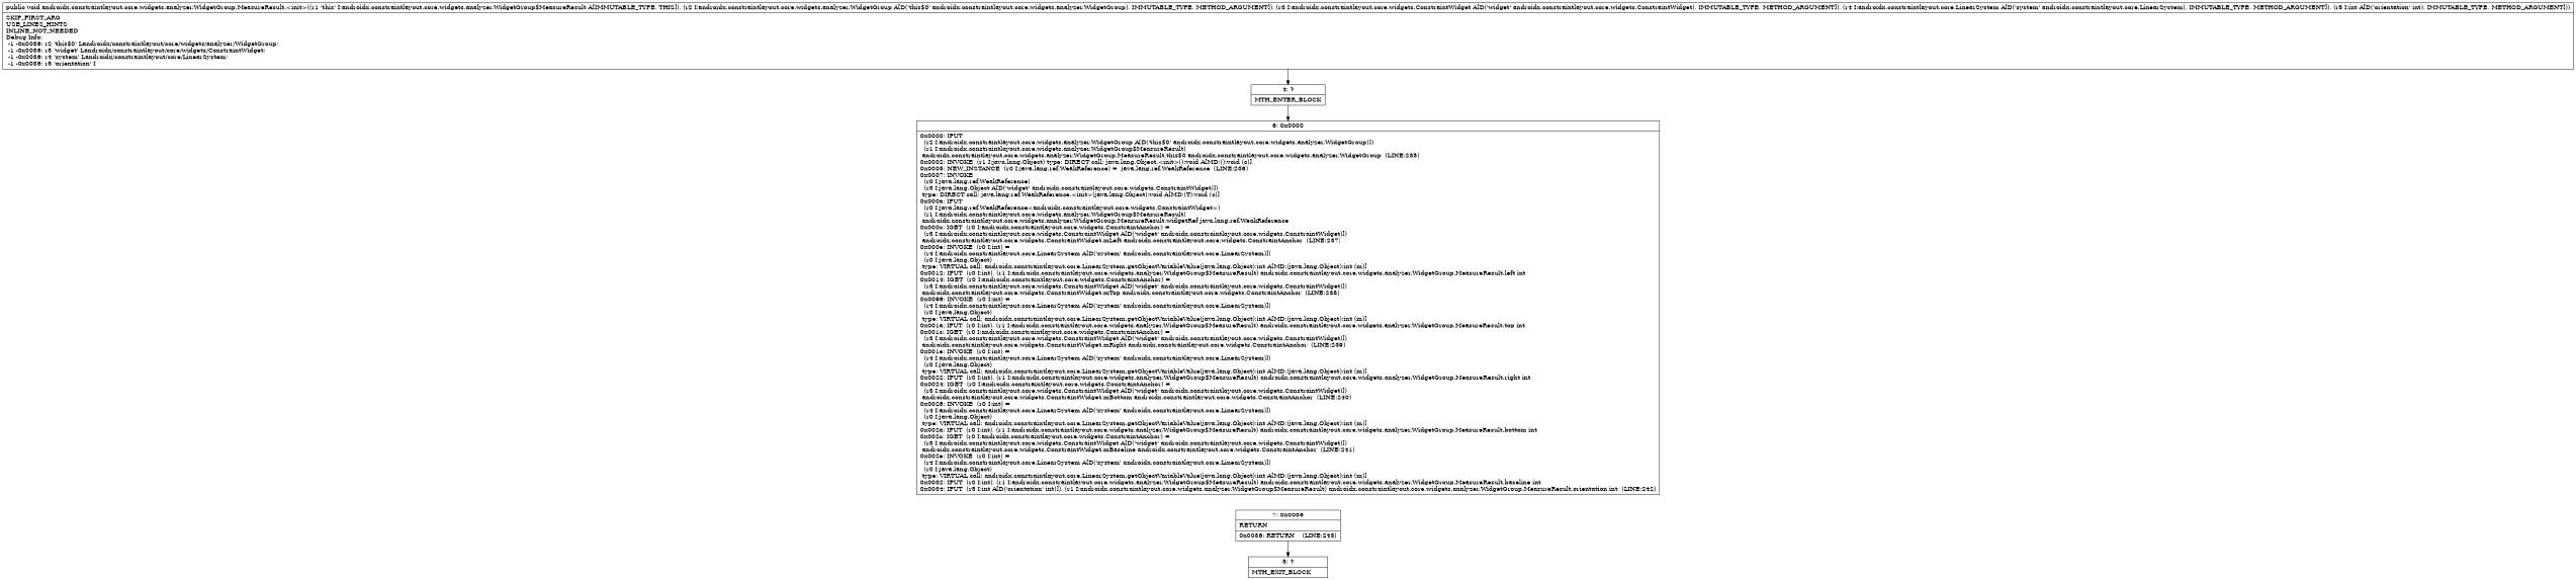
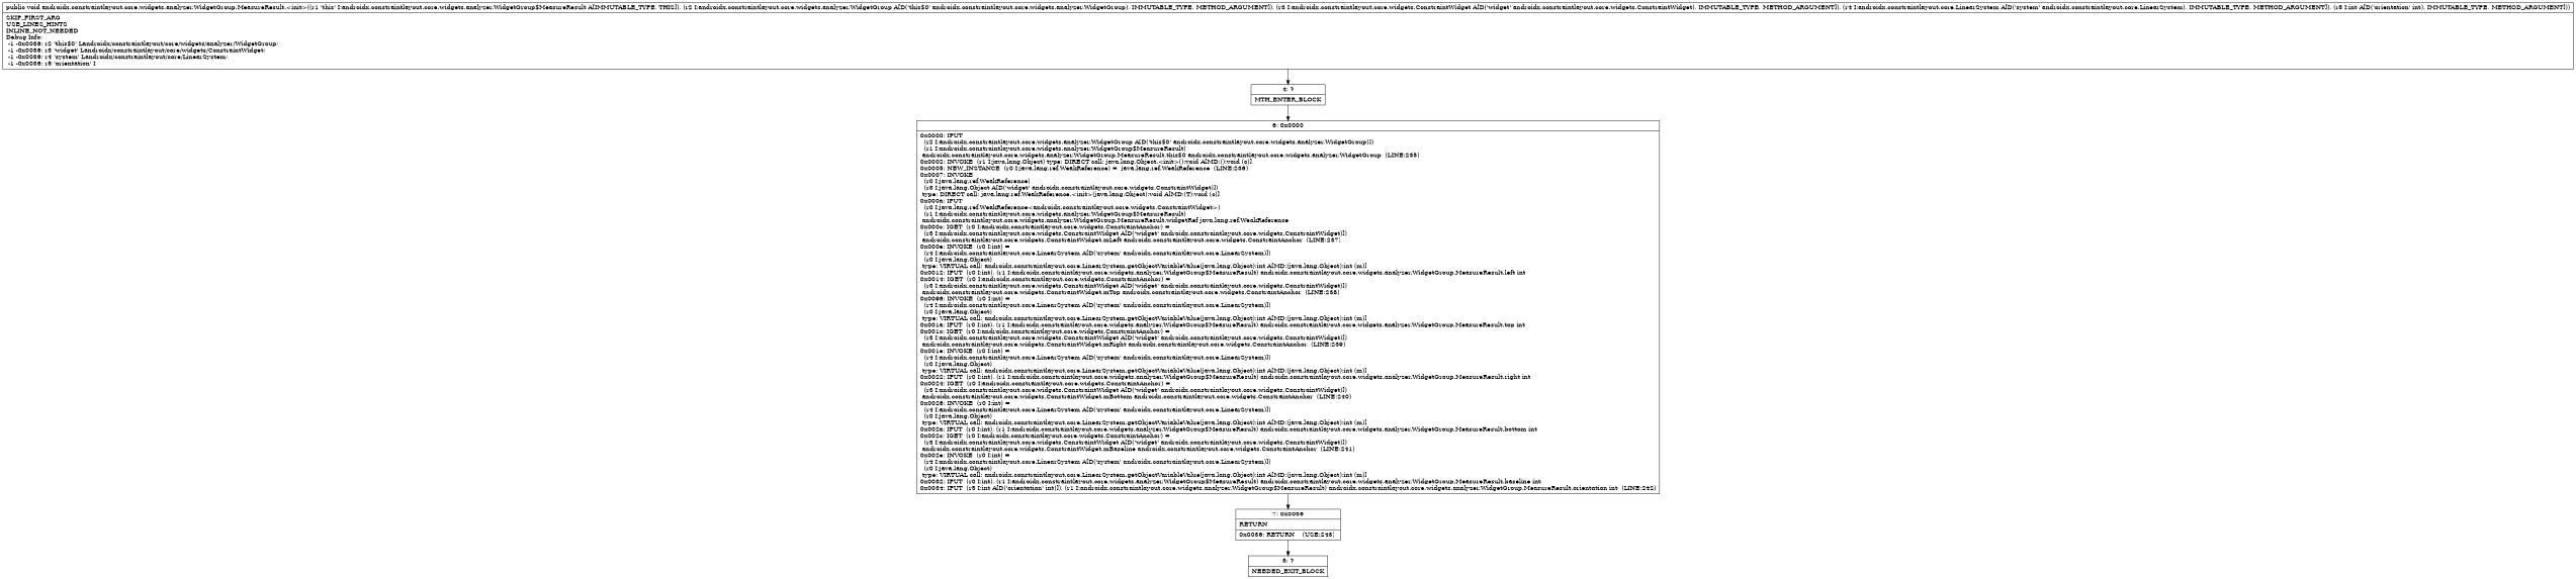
  digraph {
    node [shape=record]
    n1 [label="{4\:\ ?|MTH_ENTER_BLOCK\l}"]
    n2 [label="{6\:\ 0x0000|0x0000: IPUT  \l  (r2 I:androidx.constraintlayout.core.widgets.analyzer.WidgetGroup A[D('this$0' androidx.constraintlayout.core.widgets.analyzer.WidgetGroup)])\l  (r1 I:androidx.constraintlayout.core.widgets.analyzer.WidgetGroup$MeasureResult)\l androidx.constraintlayout.core.widgets.analyzer.WidgetGroup.MeasureResult.this$0 androidx.constraintlayout.core.widgets.analyzer.WidgetGroup  (LINE:235)\l0x0002: INVOKE  (r1 I:java.lang.Object) type: DIRECT call: java.lang.Object.\<init\>():void A[MD:():void (c)]\l0x0005: NEW_INSTANCE  (r0 I:java.lang.ref.WeakReference) =  java.lang.ref.WeakReference  (LINE:236)\l0x0007: INVOKE  \l  (r0 I:java.lang.ref.WeakReference)\l  (r3 I:java.lang.Object A[D('widget' androidx.constraintlayout.core.widgets.ConstraintWidget)])\l type: DIRECT call: java.lang.ref.WeakReference.\<init\>(java.lang.Object):void A[MD:(T):void (c)]\l0x000a: IPUT  \l  (r0 I:java.lang.ref.WeakReference\<androidx.constraintlayout.core.widgets.ConstraintWidget\>)\l  (r1 I:androidx.constraintlayout.core.widgets.analyzer.WidgetGroup$MeasureResult)\l androidx.constraintlayout.core.widgets.analyzer.WidgetGroup.MeasureResult.widgetRef java.lang.ref.WeakReference \l0x000c: IGET  (r0 I:androidx.constraintlayout.core.widgets.ConstraintAnchor) = \l  (r3 I:androidx.constraintlayout.core.widgets.ConstraintWidget A[D('widget' androidx.constraintlayout.core.widgets.ConstraintWidget)])\l androidx.constraintlayout.core.widgets.ConstraintWidget.mLeft androidx.constraintlayout.core.widgets.ConstraintAnchor  (LINE:237)\l0x000e: INVOKE  (r0 I:int) = \l  (r4 I:androidx.constraintlayout.core.LinearSystem A[D('system' androidx.constraintlayout.core.LinearSystem)])\l  (r0 I:java.lang.Object)\l type: VIRTUAL call: androidx.constraintlayout.core.LinearSystem.getObjectVariableValue(java.lang.Object):int A[MD:(java.lang.Object):int (m)]\l0x0012: IPUT  (r0 I:int), (r1 I:androidx.constraintlayout.core.widgets.analyzer.WidgetGroup$MeasureResult) androidx.constraintlayout.core.widgets.analyzer.WidgetGroup.MeasureResult.left int \l0x0014: IGET  (r0 I:androidx.constraintlayout.core.widgets.ConstraintAnchor) = \l  (r3 I:androidx.constraintlayout.core.widgets.ConstraintWidget A[D('widget' androidx.constraintlayout.core.widgets.ConstraintWidget)])\l androidx.constraintlayout.core.widgets.ConstraintWidget.mTop androidx.constraintlayout.core.widgets.ConstraintAnchor  (LINE:238)\l0x0096: INVOKE  (r0 I:int) = \l  (r4 I:androidx.constraintlayout.core.LinearSystem A[D('system' androidx.constraintlayout.core.LinearSystem)])\l  (r0 I:java.lang.Object)\l type: VIRTUAL call: androidx.constraintlayout.core.LinearSystem.getObjectVariableValue(java.lang.Object):int A[MD:(java.lang.Object):int (m)]\l0x001a: IPUT  (r0 I:int), (r1 I:androidx.constraintlayout.core.widgets.analyzer.WidgetGroup$MeasureResult) androidx.constraintlayout.core.widgets.analyzer.WidgetGroup.MeasureResult.top int \l0x001c: IGET  (r0 I:androidx.constraintlayout.core.widgets.ConstraintAnchor) = \l  (r3 I:androidx.constraintlayout.core.widgets.ConstraintWidget A[D('widget' androidx.constraintlayout.core.widgets.ConstraintWidget)])\l androidx.constraintlayout.core.widgets.ConstraintWidget.mRight androidx.constraintlayout.core.widgets.ConstraintAnchor  (LINE:239)\l0x001e: INVOKE  (r0 I:int) = \l  (r4 I:androidx.constraintlayout.core.LinearSystem A[D('system' androidx.constraintlayout.core.LinearSystem)])\l  (r0 I:java.lang.Object)\l type: VIRTUAL call: androidx.constraintlayout.core.LinearSystem.getObjectVariableValue(java.lang.Object):int A[MD:(java.lang.Object):int (m)]\l0x0022: IPUT  (r0 I:int), (r1 I:androidx.constraintlayout.core.widgets.analyzer.WidgetGroup$MeasureResult) androidx.constraintlayout.core.widgets.analyzer.WidgetGroup.MeasureResult.right int \l0x0024: IGET  (r0 I:androidx.constraintlayout.core.widgets.ConstraintAnchor) = \l  (r3 I:androidx.constraintlayout.core.widgets.ConstraintWidget A[D('widget' androidx.constraintlayout.core.widgets.ConstraintWidget)])\l androidx.constraintlayout.core.widgets.ConstraintWidget.mBottom androidx.constraintlayout.core.widgets.ConstraintAnchor  (LINE:240)\l0x0026: INVOKE  (r0 I:int) = \l  (r4 I:androidx.constraintlayout.core.LinearSystem A[D('system' androidx.constraintlayout.core.LinearSystem)])\l  (r0 I:java.lang.Object)\l type: VIRTUAL call: androidx.constraintlayout.core.LinearSystem.getObjectVariableValue(java.lang.Object):int A[MD:(java.lang.Object):int (m)]\l0x002a: IPUT  (r0 I:int), (r1 I:androidx.constraintlayout.core.widgets.analyzer.WidgetGroup$MeasureResult) androidx.constraintlayout.core.widgets.analyzer.WidgetGroup.MeasureResult.bottom int \l0x002c: IGET  (r0 I:androidx.constraintlayout.core.widgets.ConstraintAnchor) = \l  (r3 I:androidx.constraintlayout.core.widgets.ConstraintWidget A[D('widget' androidx.constraintlayout.core.widgets.ConstraintWidget)])\l androidx.constraintlayout.core.widgets.ConstraintWidget.mBaseline androidx.constraintlayout.core.widgets.ConstraintAnchor  (LINE:241)\l0x002e: INVOKE  (r0 I:int) = \l  (r4 I:androidx.constraintlayout.core.LinearSystem A[D('system' androidx.constraintlayout.core.LinearSystem)])\l  (r0 I:java.lang.Object)\l type: VIRTUAL call: androidx.constraintlayout.core.LinearSystem.getObjectVariableValue(java.lang.Object):int A[MD:(java.lang.Object):int (m)]\l0x0032: IPUT  (r0 I:int), (r1 I:androidx.constraintlayout.core.widgets.analyzer.WidgetGroup$MeasureResult) androidx.constraintlayout.core.widgets.analyzer.WidgetGroup.MeasureResult.baseline int \l0x0034: IPUT  (r5 I:int A[D('orientation' int)]), (r1 I:androidx.constraintlayout.core.widgets.analyzer.WidgetGroup$MeasureResult) androidx.constraintlayout.core.widgets.analyzer.WidgetGroup.MeasureResult.orientation int  (LINE:242)\l}"]
-   n3 [label="{7\:\ 0x0036|RETURN\l|0x0036: RETURN    (LINE:243)\l}"]
-   n4 [label="{5\:\ ?|MTH_EXIT_BLOCK\l}"]
+   n3 [label="{7\:\ 0x0036|RETURN\l|0x0036: RETURN    (USE:243)\l}"]
+   n4 [label="{5\:\ ?|NEEDED_EXIT_BLOCK\l}"]
    n5 [label="{public void androidx.constraintlayout.core.widgets.analyzer.WidgetGroup.MeasureResult.\<init\>((r1 'this' I:androidx.constraintlayout.core.widgets.analyzer.WidgetGroup$MeasureResult A[IMMUTABLE_TYPE, THIS]), (r2 I:androidx.constraintlayout.core.widgets.analyzer.WidgetGroup A[D('this$0' androidx.constraintlayout.core.widgets.analyzer.WidgetGroup), IMMUTABLE_TYPE, METHOD_ARGUMENT]), (r3 I:androidx.constraintlayout.core.widgets.ConstraintWidget A[D('widget' androidx.constraintlayout.core.widgets.ConstraintWidget), IMMUTABLE_TYPE, METHOD_ARGUMENT]), (r4 I:androidx.constraintlayout.core.LinearSystem A[D('system' androidx.constraintlayout.core.LinearSystem), IMMUTABLE_TYPE, METHOD_ARGUMENT]), (r5 I:int A[D('orientation' int), IMMUTABLE_TYPE, METHOD_ARGUMENT]))  | SKIP_FIRST_ARG\lUSE_LINES_HINTS\lINLINE_NOT_NEEDED\lDebug Info:\l  \-1 \-0x0036: r2 'this$0' Landroidx\/constraintlayout\/core\/widgets\/analyzer\/WidgetGroup;\l  \-1 \-0x0036: r3 'widget' Landroidx\/constraintlayout\/core\/widgets\/ConstraintWidget;\l  \-1 \-0x0036: r4 'system' Landroidx\/constraintlayout\/core\/LinearSystem;\l  \-1 \-0x0036: r5 'orientation' I\l}"]
    n1 -> n2
+   n2 -> n3
    n3 -> n4
    n5 -> n1
  }
